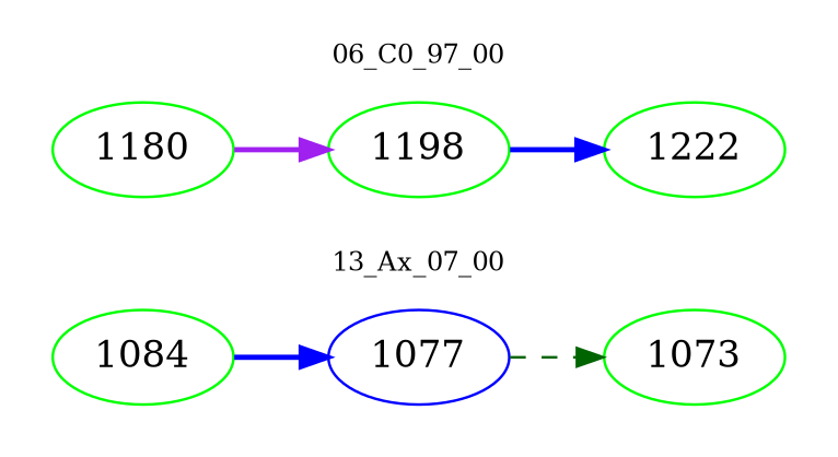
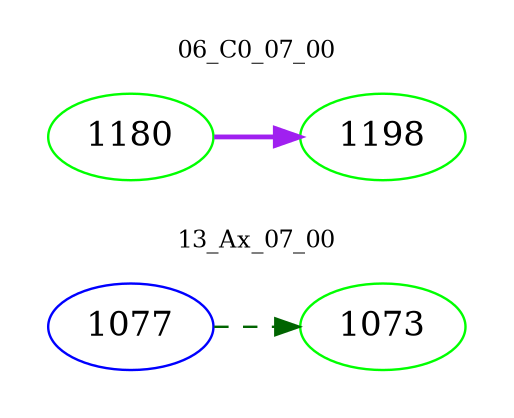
  digraph {
    rankdir=LR
    node [color=green]
    edge [color=blue style=bold]
-   n1 [label=1084]
    n2 [color=blue label=1077]
    n3 [label=1073]
    n4 [label=1180]
    n5 [label=1198]
-   n6 [label=1222]
    subgraph cluster_1 {
      color=white
      fontsize=10
      label="13_Ax_07_00"
-     n1
      n2
      n3
    }
    subgraph cluster_2 {
      color=white
      fontsize=10
-     label="06_C0_97_00"
+     label="06_C0_07_00"
      n4
      n5
-     n6
    }
-   n1 -> n2
    n2 -> n3 [color=darkgreen style=dashed]
    n4 -> n5 [color=purple]
-   n5 -> n6
  }
